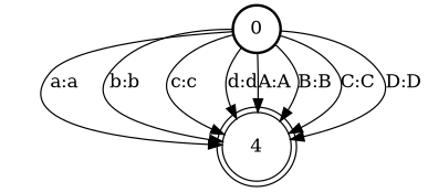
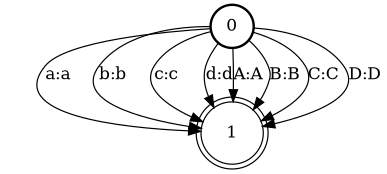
  digraph {
    nodesep=0.25
    rankdir=TB
    ranksep=0.4
    node [fontsize=14]
    edge [fontsize=14]
    n1 [label=0 shape=circle style=bold]
-   n2 [label=4 shape=doublecircle style=solid]
+   n2 [label=1 shape=doublecircle style=solid]
    n1 -> n2 [label="a:a"]
    n1 -> n2 [label="b:b"]
    n1 -> n2 [label="c:c"]
    n1 -> n2 [label="d:d"]
    n1 -> n2 [label="A:A"]
    n1 -> n2 [label="B:B"]
    n1 -> n2 [label="C:C"]
    n1 -> n2 [label="D:D"]
  }
